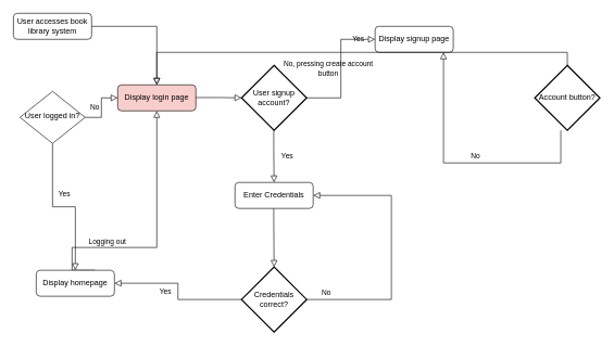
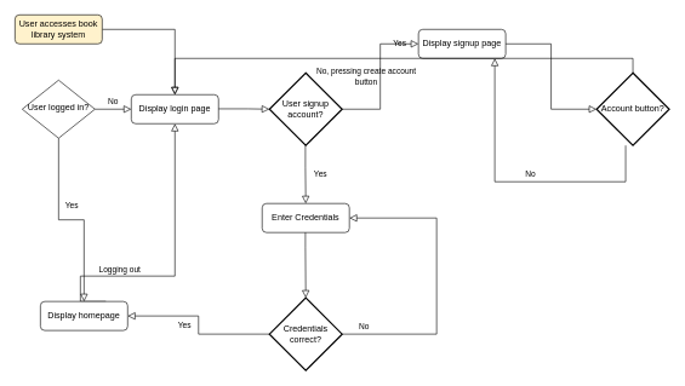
  <mxCell id="0" />
  <mxCell id="1" parent="0" />
  <mxCell id="2" value="" style="rounded=0;html=1;jettySize=auto;orthogonalLoop=1;fontSize=11;endArrow=block;endFill=0;endSize=8;strokeWidth=1;shadow=0;labelBackgroundColor=none;edgeStyle=orthogonalEdgeStyle;" parent="1" source="3" target="7" edge="1"><mxGeometry relative="1" as="geometry" /></mxCell>
- <mxCell id="3" value="User accesses book library system" style="rounded=1;whiteSpace=wrap;html=1;fontSize=12;glass=0;strokeWidth=1;shadow=0;" parent="1" vertex="1"><mxGeometry x="20" y="20" width="120" height="40" as="geometry" /></mxCell>
+ <mxCell id="3" value="User accesses book library system" style="rounded=1;whiteSpace=wrap;html=1;fontSize=12;glass=0;strokeWidth=1;shadow=0;fillColor=#fff2cc;" parent="1" vertex="1"><mxGeometry x="20" y="20" width="120" height="40" as="geometry" /></mxCell>
  <mxCell id="4" value="Yes" style="rounded=0;html=1;jettySize=auto;orthogonalLoop=1;fontSize=11;endArrow=block;endFill=0;endSize=8;strokeWidth=1;shadow=0;labelBackgroundColor=none;edgeStyle=orthogonalEdgeStyle;entryX=0.5;entryY=0;entryDx=0;entryDy=0;" parent="1" source="6" target="10" edge="1"><mxGeometry y="20" relative="1" as="geometry"><mxPoint as="offset" /><mxPoint x="-20" y="550" as="targetPoint" /></mxGeometry></mxCell>
  <mxCell id="5" value="No" style="edgeStyle=orthogonalEdgeStyle;rounded=0;html=1;jettySize=auto;orthogonalLoop=1;fontSize=11;endArrow=block;endFill=0;endSize=8;strokeWidth=1;shadow=0;labelBackgroundColor=none;" parent="1" source="6" target="7" edge="1"><mxGeometry y="10" relative="1" as="geometry"><mxPoint as="offset" /></mxGeometry></mxCell>
- <mxCell id="6" value="User logged in?" style="rhombus;whiteSpace=wrap;html=1;shadow=0;fontFamily=Helvetica;fontSize=12;align=center;strokeWidth=1;spacing=6;spacingTop=-4;" parent="1" vertex="1"><mxGeometry x="30" y="140" width="100" height="80" as="geometry" /></mxCell>
- <mxCell id="7" value="Display login page" style="rounded=1;whiteSpace=wrap;html=1;fontSize=12;glass=0;strokeWidth=1;shadow=0;fillColor=#f8cecc;" parent="1" vertex="1"><mxGeometry x="180" y="130" width="120" height="40" as="geometry" /></mxCell>
+ <mxCell id="6" value="User logged in?" style="rhombus;whiteSpace=wrap;html=1;shadow=0;fontFamily=Helvetica;fontSize=12;align=center;strokeWidth=1;spacing=6;spacingTop=-4;" parent="1" vertex="1"><mxGeometry x="30" y="110" width="100" height="80" as="geometry" /></mxCell>
+ <mxCell id="7" value="Display login page" style="rounded=1;whiteSpace=wrap;html=1;fontSize=12;glass=0;strokeWidth=1;shadow=0;" parent="1" vertex="1"><mxGeometry x="180" y="130" width="120" height="40" as="geometry" /></mxCell>
  <mxCell id="8" style="edgeStyle=orthogonalEdgeStyle;rounded=0;orthogonalLoop=1;jettySize=auto;html=1;exitX=0.75;exitY=0;exitDx=0;exitDy=0;entryX=0.5;entryY=1;entryDx=0;entryDy=0;endArrow=block;endFill=0;endSize=8;" edge="1" parent="1" source="10" target="7"><mxGeometry relative="1" as="geometry"><Array as="points"><mxPoint x="110" y="380" /><mxPoint x="240" y="380" /></Array></mxGeometry></mxCell>
  <mxCell id="9" value="Logging out" style="edgeLabel;html=1;align=center;verticalAlign=middle;resizable=0;points=[];" vertex="1" connectable="0" parent="8"><mxGeometry x="-0.495" y="4" relative="1" as="geometry"><mxPoint x="19" y="-6" as="offset" /></mxGeometry></mxCell>
  <mxCell id="10" value="Display homepage" style="rounded=1;whiteSpace=wrap;html=1;fontSize=12;glass=0;strokeWidth=1;shadow=0;" parent="1" vertex="1"><mxGeometry x="55" y="415" width="120" height="40" as="geometry" /></mxCell>
  <mxCell id="11" value="" style="edgeStyle=orthogonalEdgeStyle;rounded=0;html=1;jettySize=auto;orthogonalLoop=1;fontSize=11;endArrow=block;endFill=0;endSize=8;strokeWidth=1;shadow=0;labelBackgroundColor=none;" edge="1" parent="1"><mxGeometry x="0.143" y="40" relative="1" as="geometry"><mxPoint x="-1" as="offset" /><mxPoint x="300" y="149.5" as="sourcePoint" /><mxPoint x="370" y="150" as="targetPoint" /><Array as="points"><mxPoint x="340" y="149.5" /><mxPoint x="340" y="149.5" /></Array></mxGeometry></mxCell>
  <mxCell id="12" value="User signup account?" style="strokeWidth=2;html=1;shape=mxgraph.flowchart.decision;whiteSpace=wrap;" vertex="1" parent="1"><mxGeometry x="370" y="100" width="100" height="100" as="geometry" /></mxCell>
  <mxCell id="13" value="No, pressing create account&lt;br&gt;button" style="rounded=0;html=1;jettySize=auto;orthogonalLoop=1;fontSize=11;endArrow=block;endFill=0;endSize=8;strokeWidth=1;shadow=0;labelBackgroundColor=none;edgeStyle=orthogonalEdgeStyle;entryX=0;entryY=0.5;entryDx=0;entryDy=0;" edge="1" parent="1" source="12" target="21"><mxGeometry y="20" relative="1" as="geometry"><mxPoint as="offset" /><mxPoint x="600" y="160" as="sourcePoint" /><mxPoint x="660" y="150" as="targetPoint" /></mxGeometry></mxCell>
  <mxCell id="14" value="Yes" style="rounded=0;html=1;jettySize=auto;orthogonalLoop=1;fontSize=11;endArrow=block;endFill=0;endSize=8;strokeWidth=1;shadow=0;labelBackgroundColor=none;edgeStyle=orthogonalEdgeStyle;" edge="1" parent="1"><mxGeometry y="20" relative="1" as="geometry"><mxPoint as="offset" /><mxPoint x="419.5" y="200" as="sourcePoint" /><mxPoint x="420" y="280" as="targetPoint" /><Array as="points"><mxPoint x="420" y="230" /><mxPoint x="420" y="230" /></Array></mxGeometry></mxCell>
  <mxCell id="15" value="Enter Credentials" style="rounded=1;whiteSpace=wrap;html=1;fontSize=12;glass=0;strokeWidth=1;shadow=0;" vertex="1" parent="1"><mxGeometry x="360" y="280" width="120" height="40" as="geometry" /></mxCell>
  <mxCell id="16" value="" style="rounded=0;html=1;jettySize=auto;orthogonalLoop=1;fontSize=11;endArrow=block;endFill=0;endSize=8;strokeWidth=1;shadow=0;labelBackgroundColor=none;edgeStyle=orthogonalEdgeStyle;" edge="1" parent="1"><mxGeometry y="20" relative="1" as="geometry"><mxPoint as="offset" /><mxPoint x="419.5" y="320" as="sourcePoint" /><mxPoint x="420" y="410" as="targetPoint" /><Array as="points"><mxPoint x="420" y="340" /><mxPoint x="420" y="340" /></Array></mxGeometry></mxCell>
  <mxCell id="17" value="Credentials correct?" style="strokeWidth=2;html=1;shape=mxgraph.flowchart.decision;whiteSpace=wrap;" vertex="1" parent="1"><mxGeometry x="370" y="410" width="100" height="100" as="geometry" /></mxCell>
  <mxCell id="18" value="No" style="rounded=0;html=1;jettySize=auto;orthogonalLoop=1;fontSize=11;endArrow=block;endFill=0;endSize=8;strokeWidth=1;shadow=0;labelBackgroundColor=none;edgeStyle=orthogonalEdgeStyle;entryX=1;entryY=0.5;entryDx=0;entryDy=0;" edge="1" parent="1" source="17" target="15"><mxGeometry x="-0.854" y="10" relative="1" as="geometry"><mxPoint as="offset" /><mxPoint x="530" y="450" as="sourcePoint" /><mxPoint x="540" y="290" as="targetPoint" /><Array as="points"><mxPoint x="600" y="460" /><mxPoint x="600" y="300" /></Array></mxGeometry></mxCell>
  <mxCell id="19" value="Yes" style="rounded=0;html=1;jettySize=auto;orthogonalLoop=1;fontSize=11;endArrow=block;endFill=0;endSize=8;strokeWidth=1;shadow=0;labelBackgroundColor=none;edgeStyle=orthogonalEdgeStyle;entryX=1;entryY=0.5;entryDx=0;entryDy=0;exitX=0;exitY=0.5;exitDx=0;exitDy=0;exitPerimeter=0;" edge="1" parent="1" source="17" target="10"><mxGeometry y="20" relative="1" as="geometry"><mxPoint as="offset" /><mxPoint x="419.5" y="510" as="sourcePoint" /><mxPoint x="419.5" y="680" as="targetPoint" /></mxGeometry></mxCell>
  <mxCell id="20" value="Account button?" style="strokeWidth=2;html=1;shape=mxgraph.flowchart.decision;whiteSpace=wrap;" vertex="1" parent="1"><mxGeometry x="820" y="100" width="100" height="100" as="geometry" /></mxCell>
  <mxCell id="21" value="Display signup page" style="rounded=1;whiteSpace=wrap;html=1;fontSize=12;glass=0;strokeWidth=1;shadow=0;" vertex="1" parent="1"><mxGeometry x="575" y="40" width="120" height="40" as="geometry" /></mxCell>
+ <mxCell id="22" value="" style="rounded=0;html=1;jettySize=auto;orthogonalLoop=1;fontSize=11;endArrow=block;endFill=0;endSize=8;strokeWidth=1;shadow=0;labelBackgroundColor=none;edgeStyle=orthogonalEdgeStyle;exitX=1;exitY=0.5;exitDx=0;exitDy=0;entryX=0;entryY=0.5;entryDx=0;entryDy=0;entryPerimeter=0;" edge="1" parent="1" source="21" target="20"><mxGeometry y="20" relative="1" as="geometry"><mxPoint as="offset" /><mxPoint x="900" y="159.5" as="sourcePoint" /><mxPoint x="1000" y="159.5" as="targetPoint" /></mxGeometry></mxCell>
  <mxCell id="23" value="No" style="rounded=0;html=1;jettySize=auto;orthogonalLoop=1;fontSize=11;endArrow=block;endFill=0;endSize=8;strokeWidth=1;shadow=0;labelBackgroundColor=none;edgeStyle=orthogonalEdgeStyle;" edge="1" parent="1" target="21"><mxGeometry x="-0.097" y="-10" relative="1" as="geometry"><mxPoint as="offset" /><mxPoint x="860" y="200" as="sourcePoint" /><mxPoint x="660" y="-80" as="targetPoint" /><Array as="points"><mxPoint x="860" y="250" /><mxPoint x="680" y="250" /></Array></mxGeometry></mxCell>
  <mxCell id="24" value="Yes" style="rounded=0;html=1;jettySize=auto;orthogonalLoop=1;fontSize=11;endArrow=block;endFill=0;endSize=8;strokeWidth=1;shadow=0;labelBackgroundColor=none;edgeStyle=orthogonalEdgeStyle;entryX=0.5;entryY=0;entryDx=0;entryDy=0;exitX=0.5;exitY=0;exitDx=0;exitDy=0;exitPerimeter=0;" edge="1" parent="1" source="20" target="7"><mxGeometry x="-0.025" y="-20" relative="1" as="geometry"><mxPoint as="offset" /><mxPoint x="450" y="60" as="sourcePoint" /><mxPoint x="220" y="60" as="targetPoint" /></mxGeometry></mxCell>
